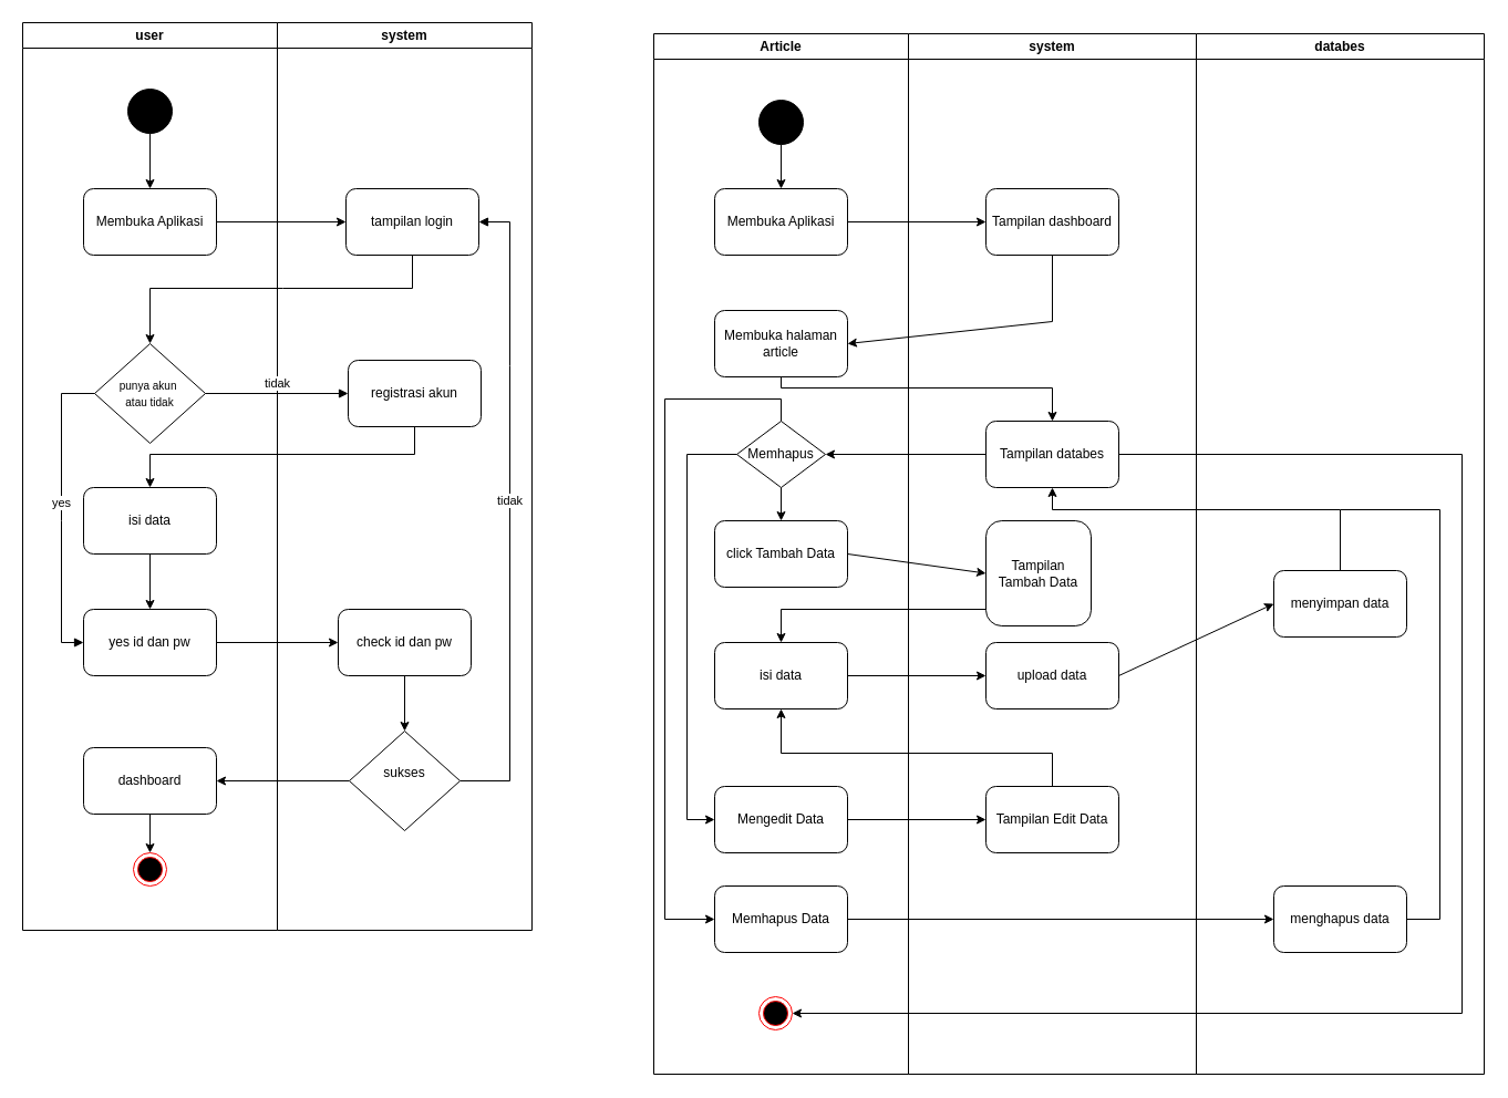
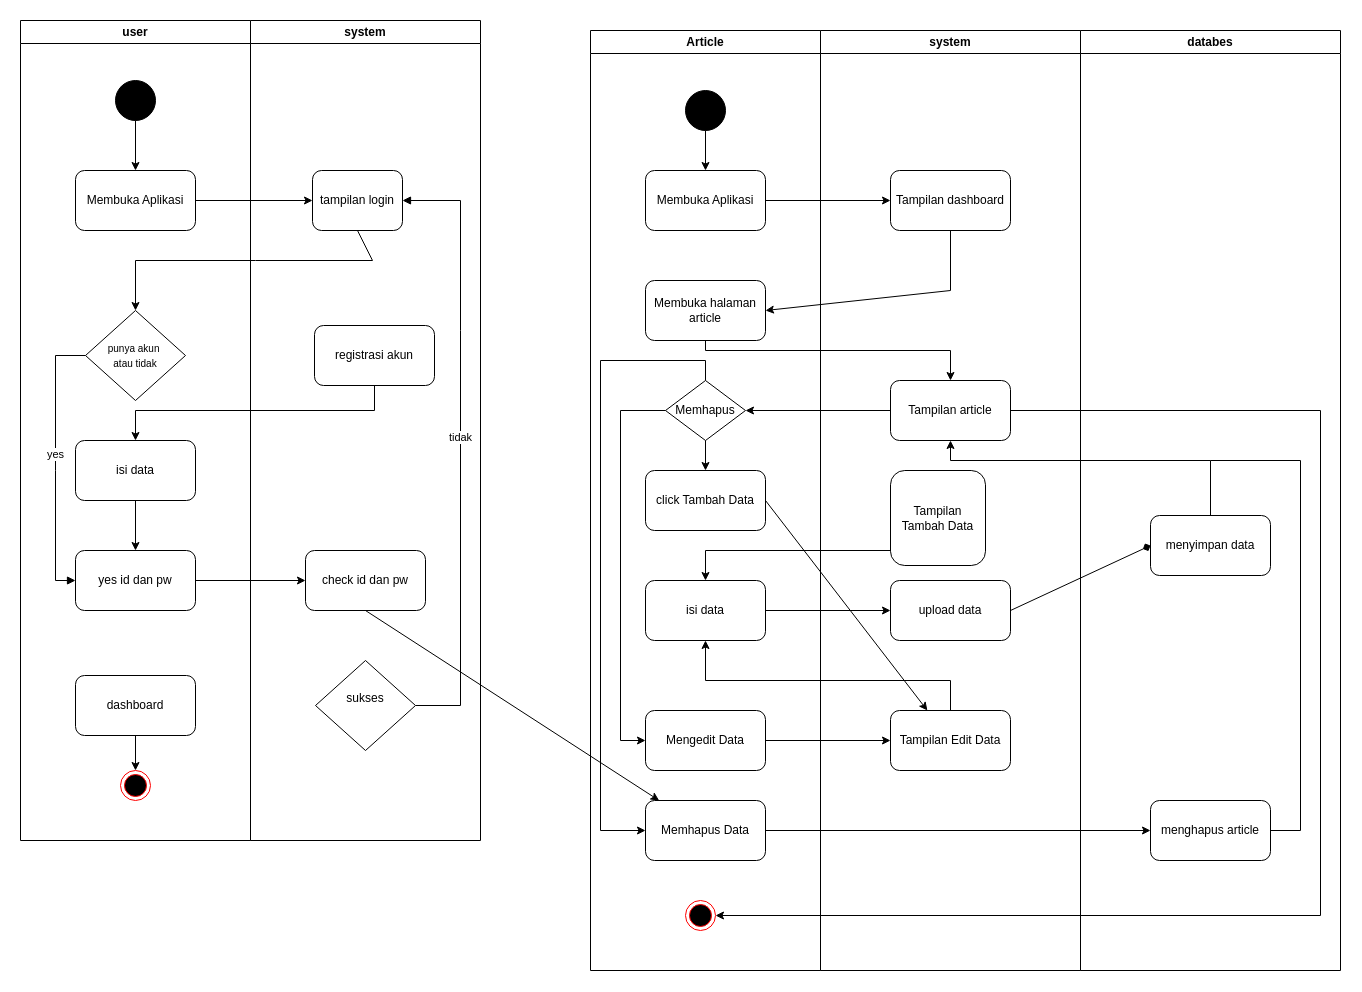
  <mxCell id="0" />
  <mxCell id="1" parent="0" />
  <mxCell id="2" value="system" style="swimlane;whiteSpace=wrap;html=1;" vertex="1" parent="1"><mxGeometry x="250" y="20" width="230" height="820" as="geometry" /></mxCell>
- <mxCell id="3" value="tampilan login" style="rounded=1;whiteSpace=wrap;html=1;" vertex="1" parent="2"><mxGeometry x="62" y="150" width="120" height="60" as="geometry" /></mxCell>
+ <mxCell id="3" value="tampilan login" style="rounded=1;whiteSpace=wrap;html=1;" vertex="1" parent="2"><mxGeometry x="62" y="150" width="90" height="60" as="geometry" /></mxCell>
  <mxCell id="4" value="user" style="swimlane;whiteSpace=wrap;html=1;startSize=23;" vertex="1" parent="2"><mxGeometry x="-230" width="230" height="820" as="geometry" /></mxCell>
  <mxCell id="5" value="" style="endArrow=classic;html=1;rounded=0;exitX=0.5;exitY=1;exitDx=0;exitDy=0;" edge="1" parent="4" source="6"><mxGeometry width="50" height="50" relative="1" as="geometry"><mxPoint x="245" y="130" as="sourcePoint" /><mxPoint x="115" y="150" as="targetPoint" /></mxGeometry></mxCell>
  <mxCell id="6" value="" style="ellipse;whiteSpace=wrap;html=1;aspect=fixed;fillColor=#000000;" vertex="1" parent="4"><mxGeometry x="95" y="60" width="40" height="40" as="geometry" /></mxCell>
  <mxCell id="7" value="Membuka Aplikasi" style="rounded=1;whiteSpace=wrap;html=1;" vertex="1" parent="4"><mxGeometry x="55" y="150" width="120" height="60" as="geometry" /></mxCell>
  <mxCell id="8" value="&lt;font style=&quot;font-size: 10px;&quot;&gt;punya akun&amp;nbsp;&lt;/font&gt;&lt;div&gt;&lt;font style=&quot;font-size: 10px;&quot;&gt;atau tidak&lt;/font&gt;&lt;/div&gt;" style="rhombus;whiteSpace=wrap;html=1;" vertex="1" parent="4"><mxGeometry x="65" y="290" width="100" height="90" as="geometry" /></mxCell>
  <mxCell id="9" value="yes id dan pw" style="rounded=1;whiteSpace=wrap;html=1;" vertex="1" parent="4"><mxGeometry x="55" y="530" width="120" height="60" as="geometry" /></mxCell>
  <mxCell id="10" value="isi data" style="rounded=1;whiteSpace=wrap;html=1;" vertex="1" parent="4"><mxGeometry x="55" y="420" width="120" height="60" as="geometry" /></mxCell>
  <mxCell id="11" value="yes" style="html=1;verticalAlign=bottom;endArrow=block;curved=0;rounded=0;exitX=0;exitY=0.5;exitDx=0;exitDy=0;entryX=0;entryY=0.5;entryDx=0;entryDy=0;" edge="1" parent="4" source="8" target="9"><mxGeometry width="80" relative="1" as="geometry"><mxPoint x="45" y="335" as="sourcePoint" /><mxPoint x="35" y="560" as="targetPoint" /><Array as="points"><mxPoint x="35" y="335" /><mxPoint x="35" y="450" /><mxPoint x="35" y="560" /></Array></mxGeometry></mxCell>
  <mxCell id="12" value="" style="endArrow=classic;html=1;rounded=0;exitX=0.5;exitY=1;exitDx=0;exitDy=0;entryX=0.5;entryY=0;entryDx=0;entryDy=0;" edge="1" parent="4" source="10" target="9"><mxGeometry width="50" height="50" relative="1" as="geometry"><mxPoint x="165" y="510" as="sourcePoint" /><mxPoint x="215" y="460" as="targetPoint" /></mxGeometry></mxCell>
  <mxCell id="13" value="dashboard" style="rounded=1;whiteSpace=wrap;html=1;" vertex="1" parent="4"><mxGeometry x="55" y="655" width="120" height="60" as="geometry" /></mxCell>
  <mxCell id="14" value="" style="ellipse;html=1;shape=endState;fillColor=#000000;strokeColor=#ff0000;" vertex="1" parent="4"><mxGeometry x="100" y="750" width="30" height="30" as="geometry" /></mxCell>
  <mxCell id="15" value="" style="endArrow=classic;html=1;rounded=0;exitX=0.5;exitY=1;exitDx=0;exitDy=0;entryX=0.5;entryY=0;entryDx=0;entryDy=0;" edge="1" parent="4" source="13" target="14"><mxGeometry width="50" height="50" relative="1" as="geometry"><mxPoint x="135" y="800" as="sourcePoint" /><mxPoint x="185" y="750" as="targetPoint" /></mxGeometry></mxCell>
  <mxCell id="16" value="" style="endArrow=classic;html=1;rounded=0;exitX=1;exitY=0.5;exitDx=0;exitDy=0;entryX=0;entryY=0.5;entryDx=0;entryDy=0;" edge="1" parent="2" source="7" target="3"><mxGeometry width="50" height="50" relative="1" as="geometry"><mxPoint x="60" y="240" as="sourcePoint" /><mxPoint x="110" y="190" as="targetPoint" /></mxGeometry></mxCell>
  <mxCell id="17" value="tidak" style="html=1;verticalAlign=bottom;endArrow=block;curved=0;rounded=0;exitX=1;exitY=0.5;exitDx=0;exitDy=0;entryX=1;entryY=0.5;entryDx=0;entryDy=0;" edge="1" parent="2" source="23" target="3"><mxGeometry width="80" relative="1" as="geometry"><mxPoint x="54" y="172" as="sourcePoint" /><mxPoint x="194" y="170" as="targetPoint" /><Array as="points"><mxPoint x="210" y="685" /><mxPoint x="210" y="310" /><mxPoint x="210" y="180" /></Array></mxGeometry></mxCell>
  <mxCell id="18" value="" style="endArrow=classic;html=1;rounded=0;entryX=0.5;entryY=0;entryDx=0;entryDy=0;exitX=0.5;exitY=1;exitDx=0;exitDy=0;" edge="1" parent="2" source="3" target="8"><mxGeometry width="50" height="50" relative="1" as="geometry"><mxPoint x="120" y="220" as="sourcePoint" /><mxPoint x="-115" y="380" as="targetPoint" /><Array as="points"><mxPoint x="122" y="240" /><mxPoint x="5" y="240" /><mxPoint x="-115" y="240" /></Array></mxGeometry></mxCell>
  <mxCell id="19" value="registrasi akun" style="rounded=1;whiteSpace=wrap;html=1;" vertex="1" parent="2"><mxGeometry x="64" y="305" width="120" height="60" as="geometry" /></mxCell>
- <mxCell id="20" value="tidak" style="html=1;verticalAlign=bottom;endArrow=block;curved=0;rounded=0;exitX=1;exitY=0.5;exitDx=0;exitDy=0;entryX=0;entryY=0.5;entryDx=0;entryDy=0;" edge="1" parent="2" source="8" target="19"><mxGeometry width="80" relative="1" as="geometry"><mxPoint x="-65" y="325" as="sourcePoint" /><mxPoint x="65" y="315" as="targetPoint" /></mxGeometry></mxCell>
  <mxCell id="21" value="" style="endArrow=classic;html=1;rounded=0;entryX=0.5;entryY=0;entryDx=0;entryDy=0;exitX=0.5;exitY=1;exitDx=0;exitDy=0;" edge="1" parent="2" target="10" source="19"><mxGeometry width="50" height="50" relative="1" as="geometry"><mxPoint x="120" y="370" as="sourcePoint" /><mxPoint x="-105" y="440" as="targetPoint" /><Array as="points"><mxPoint x="124" y="390" /><mxPoint x="-115" y="390" /></Array></mxGeometry></mxCell>
  <mxCell id="22" value="check id dan pw" style="rounded=1;whiteSpace=wrap;html=1;" vertex="1" parent="2"><mxGeometry x="55" y="530" width="120" height="60" as="geometry" /></mxCell>
  <mxCell id="23" value="sukses&lt;div&gt;&lt;br&gt;&lt;/div&gt;" style="rhombus;whiteSpace=wrap;html=1;" vertex="1" parent="2"><mxGeometry x="65" y="640" width="100" height="90" as="geometry" /></mxCell>
- <mxCell id="24" value="" style="endArrow=classic;html=1;rounded=0;entryX=0.5;entryY=0;entryDx=0;entryDy=0;exitX=0.5;exitY=1;exitDx=0;exitDy=0;" edge="1" parent="2" source="22" target="23"><mxGeometry width="50" height="50" relative="1" as="geometry"><mxPoint x="100" y="550" as="sourcePoint" /><mxPoint x="91" y="589" as="targetPoint" /></mxGeometry></mxCell>
+ <mxCell id="24" value="" style="endArrow=classic;html=1;rounded=0;exitX=0.5;exitY=1;exitDx=0;exitDy=0;" edge="1" parent="2" source="22" target="45"><mxGeometry width="50" height="50" relative="1" as="geometry"><mxPoint x="100" y="550" as="sourcePoint" /><mxPoint x="91" y="589" as="targetPoint" /></mxGeometry></mxCell>
  <mxCell id="25" value="" style="endArrow=classic;html=1;rounded=0;exitX=1;exitY=0.5;exitDx=0;exitDy=0;entryX=0;entryY=0.5;entryDx=0;entryDy=0;" edge="1" parent="2" source="9" target="22"><mxGeometry width="50" height="50" relative="1" as="geometry"><mxPoint x="40" y="600" as="sourcePoint" /><mxPoint x="30" y="570" as="targetPoint" /></mxGeometry></mxCell>
- <mxCell id="26" value="" style="endArrow=classic;html=1;rounded=0;exitX=0;exitY=0.5;exitDx=0;exitDy=0;entryX=1;entryY=0.5;entryDx=0;entryDy=0;" edge="1" parent="2" source="23" target="13"><mxGeometry width="50" height="50" relative="1" as="geometry"><mxPoint x="-80" y="670" as="sourcePoint" /><mxPoint x="-30" y="620" as="targetPoint" /></mxGeometry></mxCell>
  <mxCell id="27" value="Article" style="swimlane;whiteSpace=wrap;html=1;startSize=23;" vertex="1" parent="1"><mxGeometry x="590" y="30" width="230" height="940" as="geometry"><mxRectangle x="690" y="70" width="70" height="30" as="alternateBounds" /></mxGeometry></mxCell>
  <mxCell id="28" value="" style="ellipse;whiteSpace=wrap;html=1;aspect=fixed;fillColor=#000000;" vertex="1" parent="27"><mxGeometry x="95" y="60" width="40" height="40" as="geometry" /></mxCell>
  <mxCell id="29" value="Membuka Aplikasi" style="rounded=1;whiteSpace=wrap;html=1;" vertex="1" parent="27"><mxGeometry x="55" y="140" width="120" height="60" as="geometry" /></mxCell>
  <mxCell id="30" value="" style="endArrow=classic;html=1;rounded=0;exitX=0.5;exitY=1;exitDx=0;exitDy=0;entryX=0.5;entryY=0;entryDx=0;entryDy=0;" edge="1" parent="27" source="28" target="29"><mxGeometry width="50" height="50" relative="1" as="geometry"><mxPoint x="-105" y="169.41" as="sourcePoint" /><mxPoint x="55" y="169.41" as="targetPoint" /></mxGeometry></mxCell>
  <mxCell id="31" value="Membuka halaman article" style="rounded=1;whiteSpace=wrap;html=1;" vertex="1" parent="27"><mxGeometry x="55" y="250" width="120" height="60" as="geometry" /></mxCell>
  <mxCell id="32" value="isi data" style="rounded=1;whiteSpace=wrap;html=1;" vertex="1" parent="27"><mxGeometry x="55" y="550" width="120" height="60" as="geometry" /></mxCell>
  <mxCell id="33" value="click Tambah Data" style="rounded=1;whiteSpace=wrap;html=1;" vertex="1" parent="27"><mxGeometry x="55" y="440" width="120" height="60" as="geometry" /></mxCell>
  <mxCell id="34" value="upload data" style="rounded=1;whiteSpace=wrap;html=1;" vertex="1" parent="27"><mxGeometry x="300" y="550" width="120" height="60" as="geometry" /></mxCell>
  <mxCell id="35" value="" style="endArrow=classic;html=1;rounded=0;exitX=0.5;exitY=1;exitDx=0;exitDy=0;entryX=0.5;entryY=0;entryDx=0;entryDy=0;" edge="1" parent="27" source="50"><mxGeometry width="50" height="50" relative="1" as="geometry"><mxPoint x="350" y="499" as="sourcePoint" /><mxPoint x="115" y="550" as="targetPoint" /><Array as="points"><mxPoint x="360" y="520" /><mxPoint x="115" y="520" /></Array></mxGeometry></mxCell>
  <mxCell id="36" value="" style="endArrow=classic;html=1;rounded=0;exitX=1;exitY=0.5;exitDx=0;exitDy=0;entryX=0;entryY=0.5;entryDx=0;entryDy=0;" edge="1" parent="27" source="32" target="34"><mxGeometry width="50" height="50" relative="1" as="geometry"><mxPoint x="185" y="480" as="sourcePoint" /><mxPoint x="300" y="479" as="targetPoint" /></mxGeometry></mxCell>
  <mxCell id="37" value="Mengedit Data" style="rounded=1;whiteSpace=wrap;html=1;" vertex="1" parent="27"><mxGeometry x="55" y="680" width="120" height="60" as="geometry" /></mxCell>
  <mxCell id="38" value="Tampilan Edit Data" style="rounded=1;whiteSpace=wrap;html=1;" vertex="1" parent="27"><mxGeometry x="300" y="680" width="120" height="60" as="geometry" /></mxCell>
  <mxCell id="39" value="" style="endArrow=classic;html=1;rounded=0;exitX=1;exitY=0.5;exitDx=0;exitDy=0;entryX=0;entryY=0.5;entryDx=0;entryDy=0;" edge="1" target="38" parent="27" source="37"><mxGeometry width="50" height="50" relative="1" as="geometry"><mxPoint x="195" y="711" as="sourcePoint" /><mxPoint x="299" y="711" as="targetPoint" /></mxGeometry></mxCell>
  <mxCell id="40" value="" style="endArrow=classic;html=1;rounded=0;exitX=0.5;exitY=0;exitDx=0;exitDy=0;entryX=0.5;entryY=1;entryDx=0;entryDy=0;" edge="1" parent="27" source="38" target="32"><mxGeometry width="50" height="50" relative="1" as="geometry"><mxPoint x="361" y="749" as="sourcePoint" /><mxPoint x="361" y="791" as="targetPoint" /><Array as="points"><mxPoint x="360" y="650" /><mxPoint x="115" y="650" /></Array></mxGeometry></mxCell>
  <mxCell id="41" value="Memhapus" style="shape=rhombus;perimeter=rhombusPerimeter;whiteSpace=wrap;html=1;align=center;" vertex="1" parent="27"><mxGeometry x="75" y="350" width="80" height="60" as="geometry" /></mxCell>
  <mxCell id="42" value="" style="endArrow=classic;html=1;rounded=0;exitX=0.5;exitY=1;exitDx=0;exitDy=0;entryX=0.5;entryY=0;entryDx=0;entryDy=0;" edge="1" parent="27" source="41" target="33"><mxGeometry width="50" height="50" relative="1" as="geometry"><mxPoint x="410" y="490" as="sourcePoint" /><mxPoint x="460" y="440" as="targetPoint" /></mxGeometry></mxCell>
  <mxCell id="43" value="" style="endArrow=classic;html=1;rounded=0;entryX=0;entryY=0.5;entryDx=0;entryDy=0;exitX=0;exitY=0.5;exitDx=0;exitDy=0;" edge="1" parent="27" source="41" target="37"><mxGeometry width="50" height="50" relative="1" as="geometry"><mxPoint x="70" y="380" as="sourcePoint" /><mxPoint x="320" y="470" as="targetPoint" /><Array as="points"><mxPoint x="30" y="380" /><mxPoint x="30" y="710" /></Array></mxGeometry></mxCell>
  <mxCell id="44" value="" style="endArrow=classic;html=1;rounded=0;exitX=0.5;exitY=0;exitDx=0;exitDy=0;entryX=0;entryY=0.5;entryDx=0;entryDy=0;" edge="1" parent="27" source="41" target="45"><mxGeometry width="50" height="50" relative="1" as="geometry"><mxPoint x="130" y="340" as="sourcePoint" /><mxPoint x="60" y="770" as="targetPoint" /><Array as="points"><mxPoint x="115" y="330" /><mxPoint x="10" y="330" /><mxPoint x="10" y="800" /></Array></mxGeometry></mxCell>
  <mxCell id="45" value="Memhapus Data" style="rounded=1;whiteSpace=wrap;html=1;" vertex="1" parent="27"><mxGeometry x="55" y="770" width="120" height="60" as="geometry" /></mxCell>
  <mxCell id="46" value="" style="ellipse;html=1;shape=endState;fillColor=#000000;strokeColor=#ff0000;" vertex="1" parent="27"><mxGeometry x="95" y="870" width="30" height="30" as="geometry" /></mxCell>
  <mxCell id="47" value="system" style="swimlane;whiteSpace=wrap;html=1;" vertex="1" parent="1"><mxGeometry x="820" y="30" width="260" height="940" as="geometry"><mxRectangle x="920" y="70" width="80" height="30" as="alternateBounds" /></mxGeometry></mxCell>
  <mxCell id="48" value="Tampilan dashboard" style="rounded=1;whiteSpace=wrap;html=1;" vertex="1" parent="47"><mxGeometry x="70" y="140" width="120" height="60" as="geometry" /></mxCell>
- <mxCell id="49" value="Tampilan databes" style="rounded=1;whiteSpace=wrap;html=1;" vertex="1" parent="47"><mxGeometry x="70" y="350" width="120" height="60" as="geometry" /></mxCell>
+ <mxCell id="49" value="Tampilan article" style="rounded=1;whiteSpace=wrap;html=1;" vertex="1" parent="47"><mxGeometry x="70" y="350" width="120" height="60" as="geometry" /></mxCell>
  <mxCell id="50" value="Tampilan Tambah Data" style="rounded=1;whiteSpace=wrap;html=1;" vertex="1" parent="47"><mxGeometry x="70" y="440" width="95" height="95" as="geometry" /></mxCell>
  <mxCell id="51" value="databes" style="swimlane;whiteSpace=wrap;html=1;" vertex="1" parent="1"><mxGeometry x="1080" y="30" width="260" height="940" as="geometry"><mxRectangle x="1210" y="70" width="80" height="30" as="alternateBounds" /></mxGeometry></mxCell>
- <mxCell id="52" value="menghapus data" style="rounded=1;whiteSpace=wrap;html=1;" vertex="1" parent="51"><mxGeometry x="70" y="770" width="120" height="60" as="geometry" /></mxCell>
+ <mxCell id="52" value="menghapus article" style="rounded=1;whiteSpace=wrap;html=1;" vertex="1" parent="51"><mxGeometry x="70" y="770" width="120" height="60" as="geometry" /></mxCell>
  <mxCell id="53" value="menyimpan data" style="rounded=1;whiteSpace=wrap;html=1;" vertex="1" parent="51"><mxGeometry x="70" y="485" width="120" height="60" as="geometry" /></mxCell>
  <mxCell id="54" value="" style="endArrow=classic;html=1;rounded=0;exitX=0.5;exitY=1;exitDx=0;exitDy=0;entryX=1;entryY=0.5;entryDx=0;entryDy=0;" edge="1" parent="1" source="48" target="31"><mxGeometry width="50" height="50" relative="1" as="geometry"><mxPoint x="775" y="210" as="sourcePoint" /><mxPoint x="765" y="300" as="targetPoint" /><Array as="points"><mxPoint x="950" y="290" /></Array></mxGeometry></mxCell>
  <mxCell id="55" value="" style="endArrow=classic;html=1;rounded=0;entryX=0.5;entryY=0;entryDx=0;entryDy=0;exitX=0.5;exitY=1;exitDx=0;exitDy=0;" edge="1" parent="1" source="31" target="49"><mxGeometry width="50" height="50" relative="1" as="geometry"><mxPoint x="721" y="330" as="sourcePoint" /><mxPoint x="956" y="370" as="targetPoint" /><Array as="points"><mxPoint x="705" y="350" /><mxPoint x="950" y="350" /></Array></mxGeometry></mxCell>
  <mxCell id="56" value="" style="endArrow=classic;html=1;rounded=0;entryX=0.5;entryY=1;entryDx=0;entryDy=0;exitX=0.5;exitY=0;exitDx=0;exitDy=0;" edge="1" parent="1" source="53" target="49"><mxGeometry width="50" height="50" relative="1" as="geometry"><mxPoint x="960" y="560" as="sourcePoint" /><mxPoint x="1010" y="510" as="targetPoint" /><Array as="points"><mxPoint x="1210" y="460" /><mxPoint x="950" y="460" /></Array></mxGeometry></mxCell>
  <mxCell id="57" value="" style="endArrow=classic;html=1;rounded=0;entryX=1;entryY=0.5;entryDx=0;entryDy=0;exitX=0;exitY=0.5;exitDx=0;exitDy=0;" edge="1" parent="1" source="49" target="41"><mxGeometry width="50" height="50" relative="1" as="geometry"><mxPoint x="1000" y="520" as="sourcePoint" /><mxPoint x="1050" y="470" as="targetPoint" /></mxGeometry></mxCell>
  <mxCell id="58" value="" style="endArrow=classic;html=1;rounded=0;entryX=0;entryY=0.5;entryDx=0;entryDy=0;exitX=1;exitY=0.5;exitDx=0;exitDy=0;" edge="1" parent="1" source="45" target="52"><mxGeometry width="50" height="50" relative="1" as="geometry"><mxPoint x="870" y="730" as="sourcePoint" /><mxPoint x="920" y="680" as="targetPoint" /></mxGeometry></mxCell>
  <mxCell id="59" value="" style="endArrow=none;html=1;rounded=0;exitX=1;exitY=0.5;exitDx=0;exitDy=0;startFill=0;" edge="1" parent="1" source="52"><mxGeometry width="50" height="50" relative="1" as="geometry"><mxPoint x="870" y="630" as="sourcePoint" /><mxPoint x="1210" y="460" as="targetPoint" /><Array as="points"><mxPoint x="1300" y="830" /><mxPoint x="1300" y="460" /></Array></mxGeometry></mxCell>
- <mxCell id="60" value="" style="endArrow=classic;html=1;rounded=0;exitX=1;exitY=0.5;exitDx=0;exitDy=0;entryX=0;entryY=0.5;entryDx=0;entryDy=0;" edge="1" parent="1" source="33" target="50"><mxGeometry width="50" height="50" relative="1" as="geometry"><mxPoint x="859" y="550" as="sourcePoint" /><mxPoint x="869" y="500" as="targetPoint" /></mxGeometry></mxCell>
- <mxCell id="61" value="" style="endArrow=classic;html=1;rounded=0;exitX=1;exitY=0.5;exitDx=0;exitDy=0;entryX=0;entryY=0.5;entryDx=0;entryDy=0;" edge="1" parent="1" source="34" target="53"><mxGeometry width="50" height="50" relative="1" as="geometry"><mxPoint x="1015" y="475" as="sourcePoint" /><mxPoint x="950" y="708" as="targetPoint" /></mxGeometry></mxCell>
+ <mxCell id="60" value="" style="endArrow=classic;html=1;rounded=0;exitX=1;exitY=0.5;exitDx=0;exitDy=0;" edge="1" parent="1" source="33" target="38"><mxGeometry width="50" height="50" relative="1" as="geometry"><mxPoint x="859" y="550" as="sourcePoint" /><mxPoint x="869" y="500" as="targetPoint" /></mxGeometry></mxCell>
+ <mxCell id="61" value="" style="endArrow=diamond;html=1;rounded=0;exitX=1;exitY=0.5;exitDx=0;exitDy=0;entryX=0;entryY=0.5;entryDx=0;entryDy=0;" edge="1" parent="1" source="34" target="53"><mxGeometry width="50" height="50" relative="1" as="geometry"><mxPoint x="1015" y="475" as="sourcePoint" /><mxPoint x="950" y="708" as="targetPoint" /></mxGeometry></mxCell>
  <mxCell id="62" value="" style="endArrow=classic;html=1;rounded=0;exitX=1;exitY=0.5;exitDx=0;exitDy=0;entryX=0;entryY=0.5;entryDx=0;entryDy=0;" edge="1" parent="1" source="29" target="48"><mxGeometry width="50" height="50" relative="1" as="geometry"><mxPoint x="760" y="199.41" as="sourcePoint" /><mxPoint x="900" y="200" as="targetPoint" /></mxGeometry></mxCell>
  <mxCell id="63" value="" style="endArrow=classic;html=1;rounded=0;entryX=1;entryY=0.5;entryDx=0;entryDy=0;exitX=1;exitY=0.5;exitDx=0;exitDy=0;" edge="1" parent="1" source="49" target="46"><mxGeometry width="50" height="50" relative="1" as="geometry"><mxPoint x="950" y="880" as="sourcePoint" /><mxPoint x="1000" y="830" as="targetPoint" /><Array as="points"><mxPoint x="1320" y="410" /><mxPoint x="1320" y="915" /></Array></mxGeometry></mxCell>
